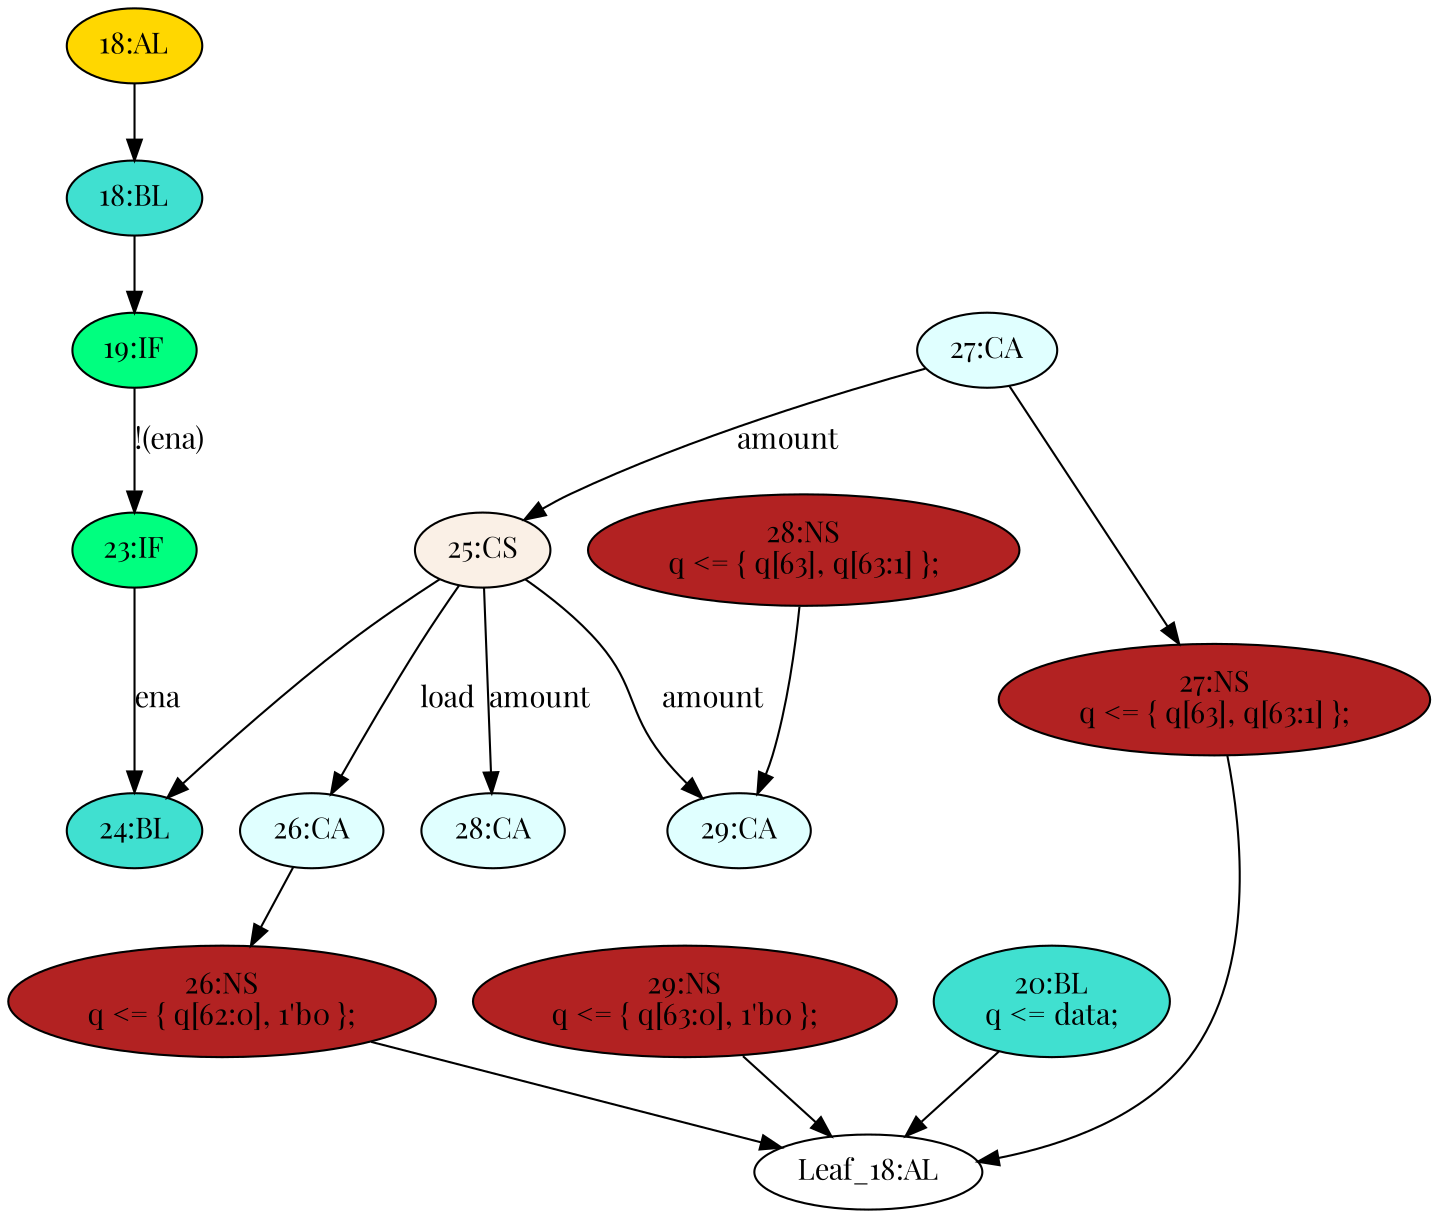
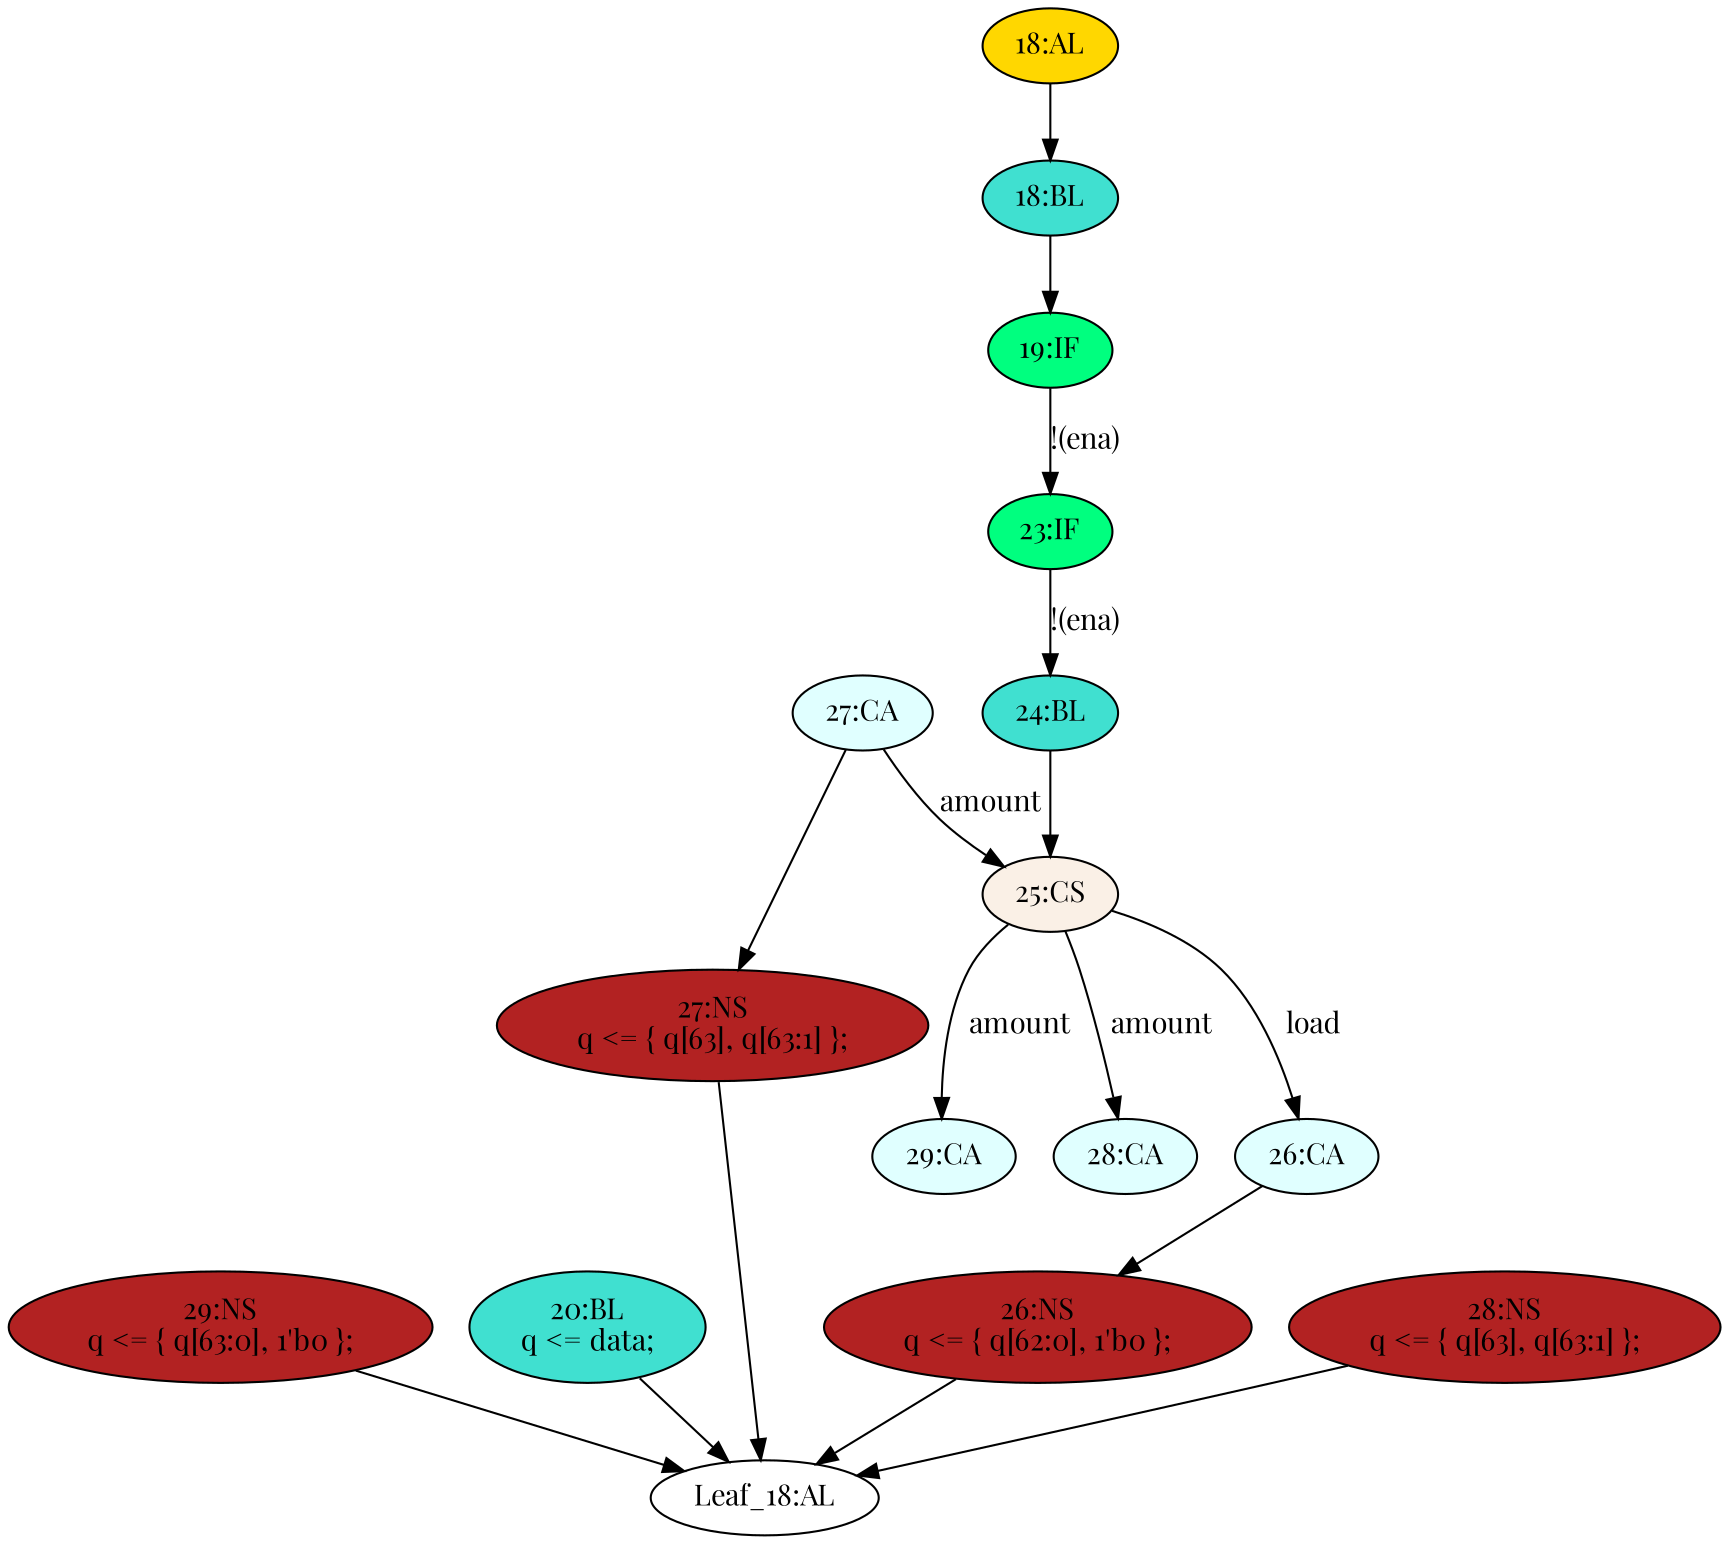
  strict digraph {
    fontname="Playfair Display"
    node [fillcolor=lightcyan fontname="Playfair Display" statements="[]" style=filled typ=Case]
    edge [cond="[]" fontname="Playfair Display" lineno=None]
    n1 [ast="<pyverilog.vparser.ast.IfStatement object at 0x7fcf8190ba10>" fillcolor=springgreen label="23:IF" typ=IfStatement]
    n2 [ast="<pyverilog.vparser.ast.Block object at 0x7fcf8190bb90>" fillcolor=turquoise label="24:BL" typ=Block]
    n3 [ast="<pyverilog.vparser.ast.CaseStatement object at 0x7fcf8190bbd0>" fillcolor=linen label="25:CS" typ=CaseStatement]
    n4 [ast="<pyverilog.vparser.ast.Case object at 0x7fcf8190bc90>" label="26:CA"]
    n5 [ast="<pyverilog.vparser.ast.Case object at 0x7fcf81937710>" label="29:CA"]
    n6 [ast="<pyverilog.vparser.ast.Case object at 0x7fcf81937350>" label="28:CA"]
    n7 [ast="<pyverilog.vparser.ast.NonblockingSubstitution object at 0x7fcf8190bd10>" fillcolor=firebrick label="26:NS\nq <= { q[62:0], 1'b0 };" statements="[<pyverilog.vparser.ast.NonblockingSubstitution object at 0x7fcf8190bd10>]" typ=NonblockingSubstitution]
    n8 [def_var="['q']" label="Leaf_18:AL" fillcolor="" statements="" style="" typ=""]
    n9 [ast="<pyverilog.vparser.ast.NonblockingSubstitution object at 0x7fcf81937790>" fillcolor=firebrick label="29:NS\nq <= { q[63:0], 1'b0 };" statements="[<pyverilog.vparser.ast.NonblockingSubstitution object at 0x7fcf81937790>]" typ=NonblockingSubstitution]
    n10 [ast="<pyverilog.vparser.ast.Block object at 0x7fcf81937c50>" fillcolor=turquoise label="20:BL\nq <= data;" statements="[<pyverilog.vparser.ast.NonblockingSubstitution object at 0x7fcf81937b10>]" typ=Block]
    n11 [ast="<pyverilog.vparser.ast.IfStatement object at 0x7fcf81937cd0>" fillcolor=springgreen label="19:IF" typ=IfStatement]
    n12 [ast="<pyverilog.vparser.ast.Always object at 0x7fcf81937e10>" clk_sens=True fillcolor=gold label="18:AL" sens="['clk']" typ=Always use_var="['load', 'ena', 'amount', 'data', 'q']"]
    n13 [ast="<pyverilog.vparser.ast.Block object at 0x7fcf81937d50>" fillcolor=turquoise label="18:BL" typ=Block]
    n14 [ast="<pyverilog.vparser.ast.Case object at 0x7fcf8190bf90>" label="27:CA"]
    n15 [ast="<pyverilog.vparser.ast.NonblockingSubstitution object at 0x7fcf81937050>" fillcolor=firebrick label="27:NS\nq <= { q[63], q[63:1] };" statements="[<pyverilog.vparser.ast.NonblockingSubstitution object at 0x7fcf81937050>]" typ=NonblockingSubstitution]
    n16 [ast="<pyverilog.vparser.ast.NonblockingSubstitution object at 0x7fcf819373d0>" fillcolor=firebrick label="28:NS\nq <= { q[63], q[63:1] };" statements="[<pyverilog.vparser.ast.NonblockingSubstitution object at 0x7fcf819373d0>]" typ=NonblockingSubstitution]
-   n1 -> n2 [cond="['ena']" label=ena lineno=23]
-   n3 -> n2
+   n1 -> n2 [cond="['ena']" label="!(ena)" lineno=23]
+   n2 -> n3
    n3 -> n4 [cond="['amount']" label=load lineno=25]
    n3 -> n5 [cond="['amount']" label=amount lineno=25]
    n3 -> n6 [cond="['amount']" label=amount lineno=25]
    n4 -> n7
    n7 -> n8
    n9 -> n8
    n10 -> n8
    n11 -> n1 [cond="['load']" label="!(ena)" lineno=19]
    n12 -> n13
    n13 -> n11
    n14 -> n3 [cond="['amount']" label=amount lineno=25]
    n14 -> n15
    n15 -> n8
-   n16 -> n5
+   n16 -> n8
  }
